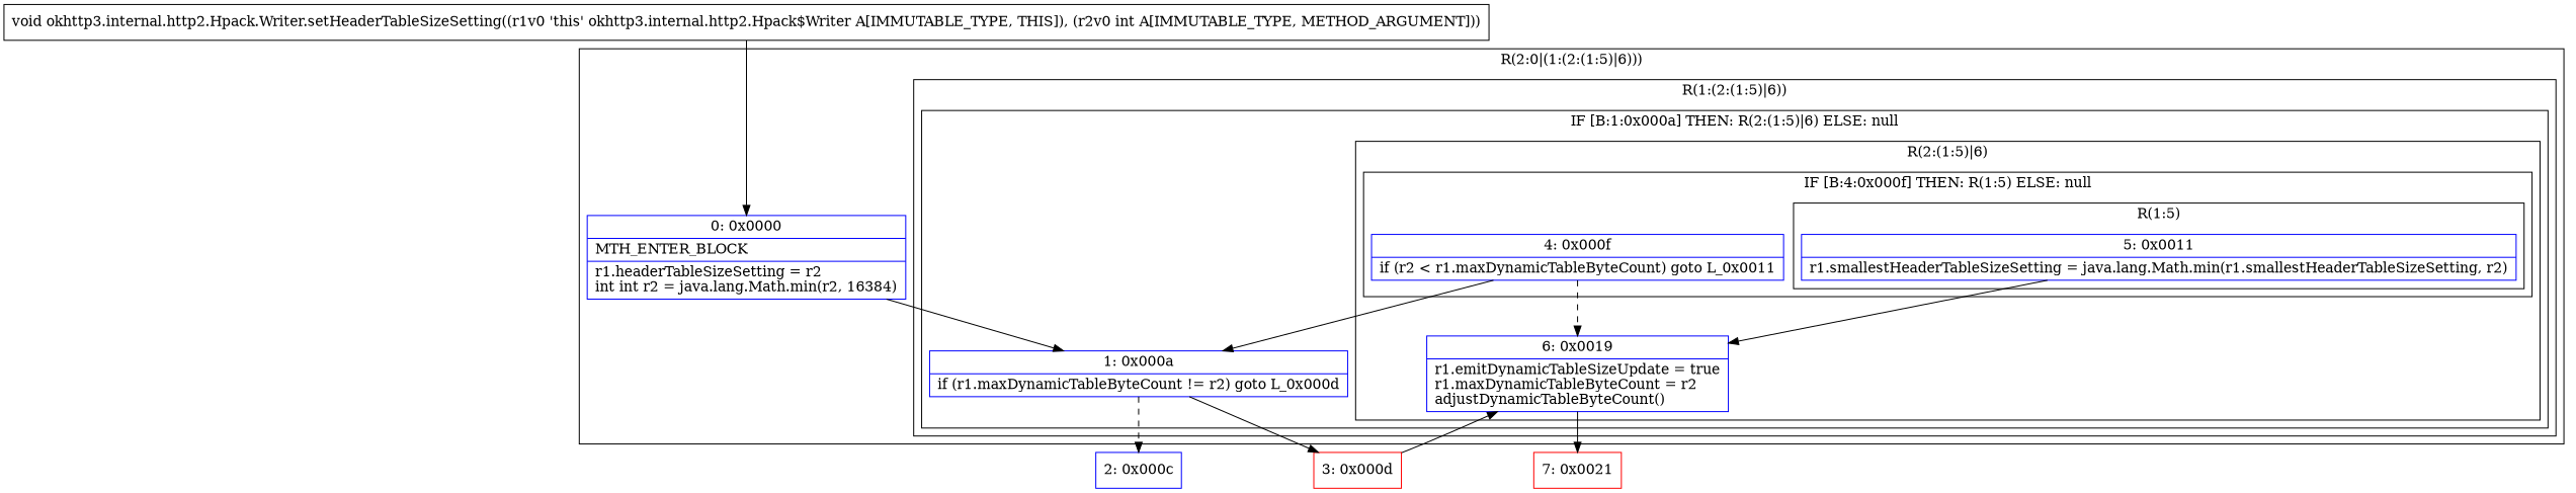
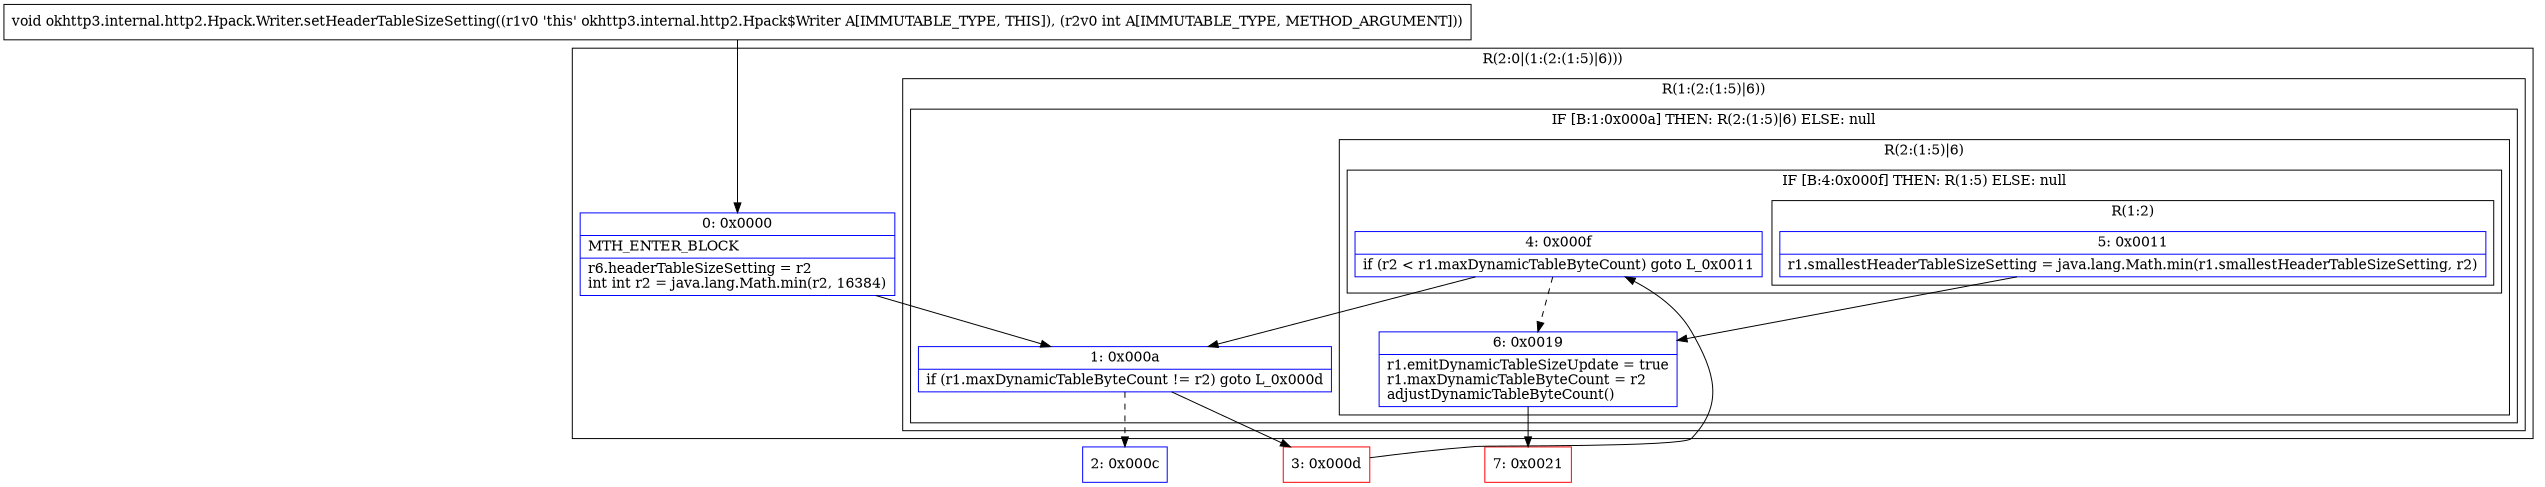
  digraph {
    node [color=blue shape=record]
    n1 [label="{5\:\ 0x0011|r1.smallestHeaderTableSizeSetting = java.lang.Math.min(r1.smallestHeaderTableSizeSetting, r2)\l}"]
    n2 [label="{4\:\ 0x000f|if (r2 \< r1.maxDynamicTableByteCount) goto L_0x0011\l}"]
    n3 [label="{6\:\ 0x0019|r1.emitDynamicTableSizeUpdate = true\lr1.maxDynamicTableByteCount = r2\ladjustDynamicTableByteCount()\l}"]
    n4 [label="{1\:\ 0x000a|if (r1.maxDynamicTableByteCount != r2) goto L_0x000d\l}"]
-   n5 [label="{0\:\ 0x0000|MTH_ENTER_BLOCK\l|r1.headerTableSizeSetting = r2\lint int r2 = java.lang.Math.min(r2, 16384)\l}"]
+   n5 [label="{0\:\ 0x0000|MTH_ENTER_BLOCK\l|r6.headerTableSizeSetting = r2\lint int r2 = java.lang.Math.min(r2, 16384)\l}"]
    n6 [color=red label="{7\:\ 0x0021}"]
    n7 [label="{2\:\ 0x000c}"]
    n8 [color=red label="{3\:\ 0x000d}"]
    n9 [label="{void okhttp3.internal.http2.Hpack.Writer.setHeaderTableSizeSetting((r1v0 'this' okhttp3.internal.http2.Hpack$Writer A[IMMUTABLE_TYPE, THIS]), (r2v0 int A[IMMUTABLE_TYPE, METHOD_ARGUMENT])) }" color=""]
    subgraph cluster_1 {
      label="R(2:0|(1:(2:(1:5)|6)))"
      n5
      subgraph cluster_2 {
        label="R(1:(2:(1:5)|6))"
        subgraph cluster_3 {
          label="IF [B:1:0x000a] THEN: R(2:(1:5)|6) ELSE: null"
          n4
          subgraph cluster_4 {
            label="R(2:(1:5)|6)"
            n3
            subgraph cluster_5 {
              label="IF [B:4:0x000f] THEN: R(1:5) ELSE: null"
              n2
              subgraph cluster_6 {
-               label="R(1:5)"
+               label="R(1:2)"
                n1
              }
            }
          }
        }
      }
    }
    n1 -> n3
    n2 -> n3 [style=dashed]
    n2 -> n4
    n3 -> n6
    n4 -> n7 [style=dashed]
    n4 -> n8
    n5 -> n4
-   n8 -> n3
+   n8 -> n2
    n9 -> n5
  }
